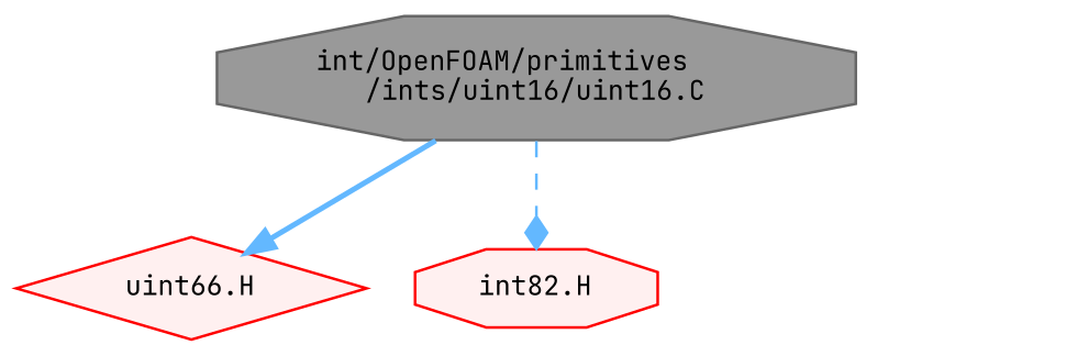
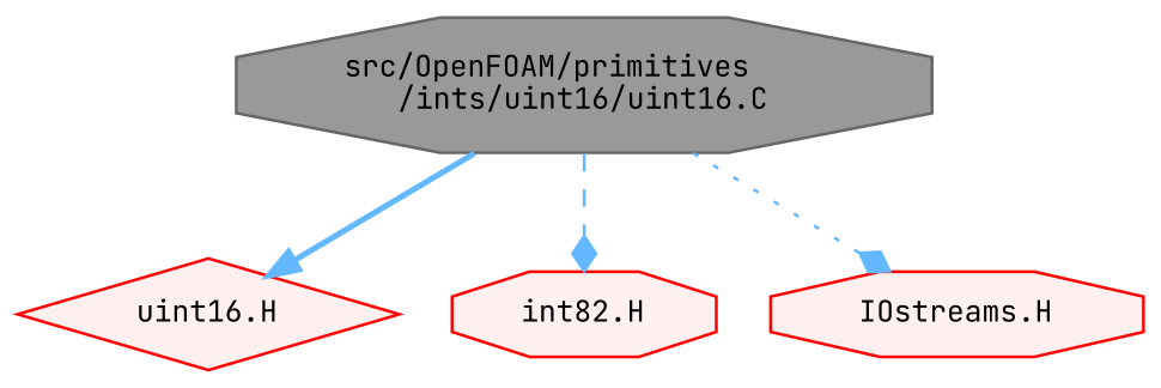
  digraph {
    fontname="JetBrains Mono"
    node [color=red fillcolor="#FFF0F0" fontname="JetBrains Mono" fontsize=10 shape=octagon style=filled]
    edge [arrowhead=diamond color=steelblue1 fontname="JetBrains Mono" fontsize=10 labelfontname=Helvetica labelfontsize=10]
-   n1 [color=gray40 fillcolor=grey60 fontcolor=black height=0.2 label="int/OpenFOAM/primitives\l/ints/uint16/uint16.C" width=0.4]
-   n2 [height=0.2 label="uint66.H" shape=diamond width=0.4]
+   n1 [color=gray40 fillcolor=grey60 fontcolor=black height=0.2 label="src/OpenFOAM/primitives\l/ints/uint16/uint16.C" width=0.4]
+   n2 [height=0.2 label="uint16.H" shape=diamond width=0.4]
    n3 [height=0.2 label="int82.H" width=0.4]
+   n4 [height=0.2 label="IOstreams.H" width=0.4]
    n1 -> n2 [arrowhead=normal style=bold]
    n1 -> n3 [style=dashed]
+   n1 -> n4 [style=dotted]
  }
